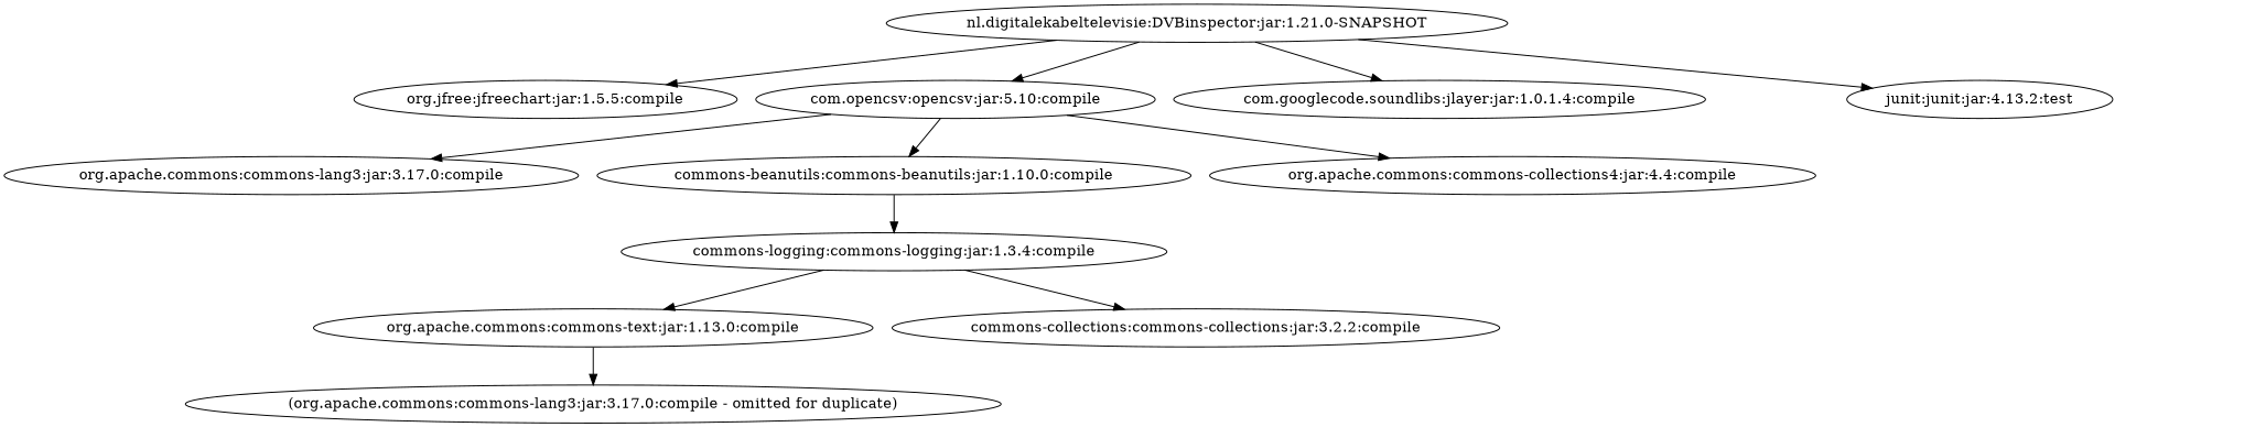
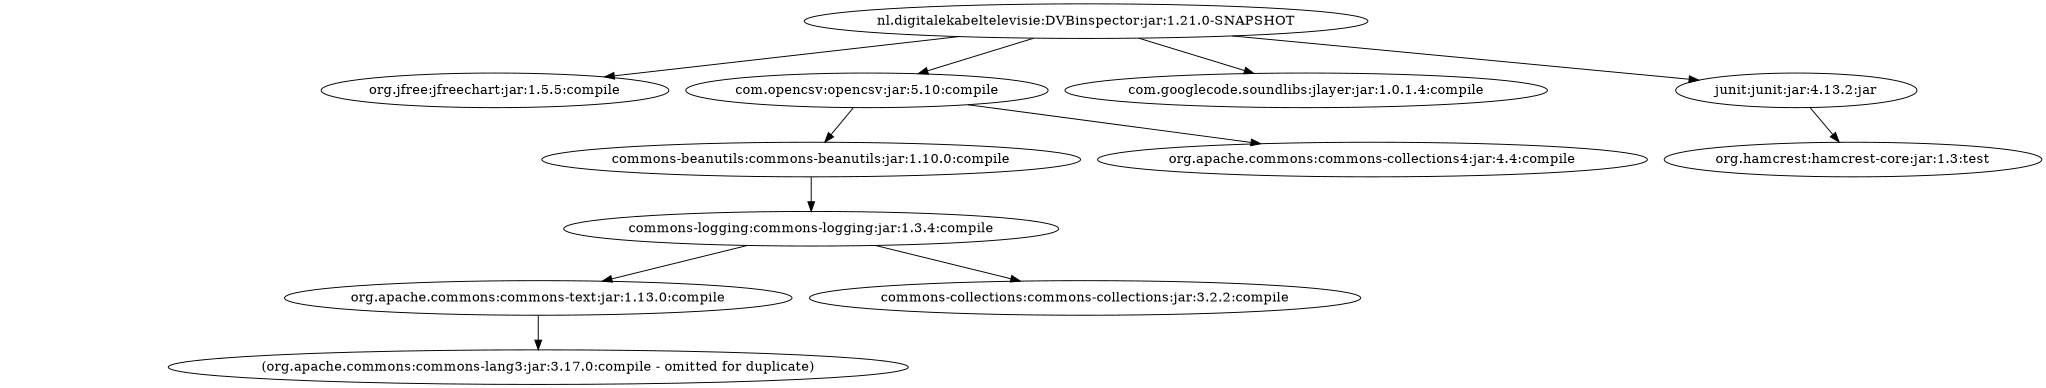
  digraph {
    "nl.digitalekabeltelevisie:DVBinspector:jar:1.21.0-SNAPSHOT"
    "org.jfree:jfreechart:jar:1.5.5:compile"
    "com.opencsv:opencsv:jar:5.10:compile"
    "com.googlecode.soundlibs:jlayer:jar:1.0.1.4:compile"
-   "junit:junit:jar:4.13.2:test"
-   "org.apache.commons:commons-lang3:jar:3.17.0:compile"
+   "junit:junit:jar:4.13.2:test" [label="junit:junit:jar:4.13.2:jar"]
    "commons-beanutils:commons-beanutils:jar:1.10.0:compile"
    "org.apache.commons:commons-collections4:jar:4.4:compile"
+   "org.hamcrest:hamcrest-core:jar:1.3:test"
    "org.apache.commons:commons-text:jar:1.13.0:compile"
    "(org.apache.commons:commons-lang3:jar:3.17.0:compile - omitted for duplicate)"
    "commons-logging:commons-logging:jar:1.3.4:compile"
    "commons-collections:commons-collections:jar:3.2.2:compile"
    "nl.digitalekabeltelevisie:DVBinspector:jar:1.21.0-SNAPSHOT" -> "org.jfree:jfreechart:jar:1.5.5:compile"
    "nl.digitalekabeltelevisie:DVBinspector:jar:1.21.0-SNAPSHOT" -> "com.opencsv:opencsv:jar:5.10:compile"
    "nl.digitalekabeltelevisie:DVBinspector:jar:1.21.0-SNAPSHOT" -> "com.googlecode.soundlibs:jlayer:jar:1.0.1.4:compile"
    "nl.digitalekabeltelevisie:DVBinspector:jar:1.21.0-SNAPSHOT" -> "junit:junit:jar:4.13.2:test"
-   "com.opencsv:opencsv:jar:5.10:compile" -> "org.apache.commons:commons-lang3:jar:3.17.0:compile"
    "com.opencsv:opencsv:jar:5.10:compile" -> "commons-beanutils:commons-beanutils:jar:1.10.0:compile"
    "com.opencsv:opencsv:jar:5.10:compile" -> "org.apache.commons:commons-collections4:jar:4.4:compile"
+   "junit:junit:jar:4.13.2:test" -> "org.hamcrest:hamcrest-core:jar:1.3:test"
    "commons-beanutils:commons-beanutils:jar:1.10.0:compile" -> "commons-logging:commons-logging:jar:1.3.4:compile"
    "org.apache.commons:commons-text:jar:1.13.0:compile" -> "(org.apache.commons:commons-lang3:jar:3.17.0:compile - omitted for duplicate)"
    "commons-logging:commons-logging:jar:1.3.4:compile" -> "org.apache.commons:commons-text:jar:1.13.0:compile"
    "commons-logging:commons-logging:jar:1.3.4:compile" -> "commons-collections:commons-collections:jar:3.2.2:compile"
  }
